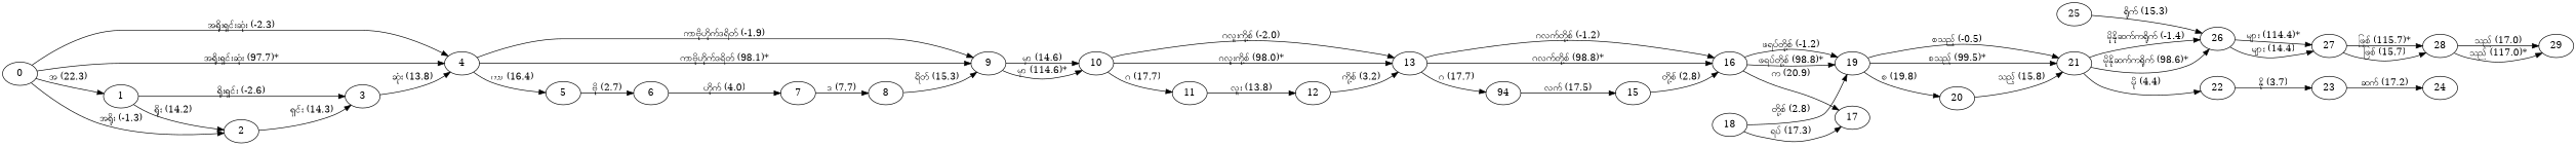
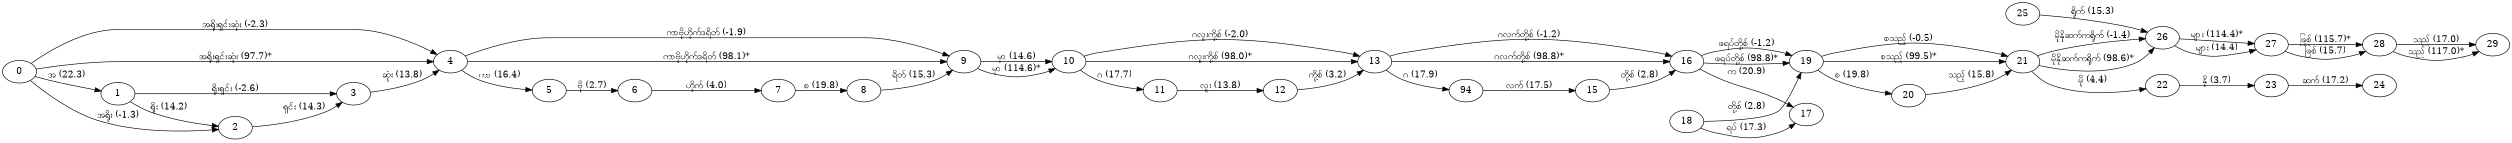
  digraph {
    rankdir=LR
    0
    1
    2
    4
    3
    5
    9
    6
    10
    7
    11
    13
    8
    12
    n15 [label=94]
    16
    15
    17
    19
    20
    21
    18
    22
    26
    23
    27
    24
    28
    25
    29
    0 -> 1 [label="အ (22.3)"]
    0 -> 2 [label="အရိုး (-1.3)"]
    0 -> 4 [label="အရိုးရှင်းဆုံး (-2.3)"]
    0 -> 4 [label="အရိုးရှင်းဆုံး (97.7)*"]
    1 -> 2 [label="ရိုး (14.2)"]
    1 -> 3 [label="ရိုးရှင်း (-2.6)"]
    2 -> 3 [label="ရှင်း (14.3)"]
    4 -> 5 [label="ကာ (16.4)"]
    4 -> 9 [label="ကာဗိုဟိုက်ဒရိတ် (-1.9)"]
    4 -> 9 [label="ကာဗိုဟိုက်ဒရိတ် (98.1)*"]
    3 -> 4 [label="ဆုံး (13.8)"]
    5 -> 6 [label="ဗို (2.7)"]
    9 -> 10 [label="မှာ (14.6)"]
    9 -> 10 [label="မှာ (114.6)*"]
    6 -> 7 [label="ဟိုက် (4.0)"]
    10 -> 11 [label="ဂ (17.7)"]
    10 -> 13 [label="ဂလူးကို့စ် (-2.0)"]
    10 -> 13 [label="ဂလူးကို့စ် (98.0)*"]
-   7 -> 8 [label="ဒ (7.7)"]
+   7 -> 8 [label="စ (19.8)"]
    11 -> 12 [label="လူး (13.8)"]
-   13 -> n15 [label="ဂ (17.7)"]
+   13 -> n15 [label="ဂ (17.9)"]
    13 -> 16 [label="ဂလက်တို့စ် (-1.2)"]
    13 -> 16 [label="ဂလက်တို့စ် (98.8)*"]
    8 -> 9 [label="ရိတ် (15.3)"]
    12 -> 13 [label="ကို့စ် (3.2)"]
    n15 -> 15 [label="လက် (17.5)"]
    16 -> 17 [label="က (20.9)"]
    16 -> 19 [label="ဖရပ်တို့စ် (-1.2)"]
    16 -> 19 [label="ဖရပ်တို့စ် (98.8)*"]
    15 -> 16 [label="တို့စ် (2.8)"]
    19 -> 20 [label="စ (19.8)"]
    19 -> 21 [label="စသည့် (-0.5)"]
    19 -> 21 [label="စသည့် (99.5)*"]
    20 -> 21 [label="သည့် (15.8)"]
    21 -> 22 [label="မို (4.4)"]
    21 -> 26 [label="မိုနိုဆက်ကရိုက် (-1.4)"]
    21 -> 26 [label="မိုနိုဆက်ကရိုက် (98.6)*"]
    18 -> 17 [label="ရပ် (17.3)"]
    18 -> 19 [label="တို့စ် (2.8)"]
    22 -> 23 [label="နို (3.7)"]
    26 -> 27 [label="များ (14.4)"]
    26 -> 27 [label="များ (114.4)*"]
    23 -> 24 [label="ဆက် (17.2)"]
    27 -> 28 [label="ဖြစ် (15.7)"]
    27 -> 28 [label="ဖြစ် (115.7)*"]
    28 -> 29 [label="သည် (17.0)"]
    28 -> 29 [label="သည် (117.0)*"]
    25 -> 26 [label="ရိုက် (15.3)"]
  }
